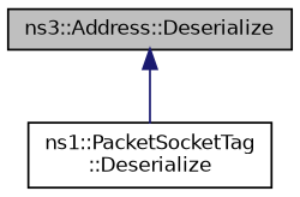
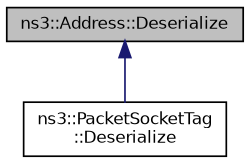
  digraph {
    rankdir=TB
    node [color=black fontname=Helvetica fontsize=10 shape=record style=filled]
    n1 [fillcolor=grey75 fontcolor=black height=0.2 label="ns3::Address::Deserialize" width=0.4]
-   n2 [fillcolor=white height=0.2 label="ns1::PacketSocketTag\l::Deserialize" width=0.4]
+   n2 [fillcolor=white height=0.2 label="ns3::PacketSocketTag\l::Deserialize" width=0.4]
    n1 -> n2 [color=midnightblue dir=back fontname=Helvetica fontsize=10 labelfontname=Helvetica labelfontsize=10 style=solid]
  }
